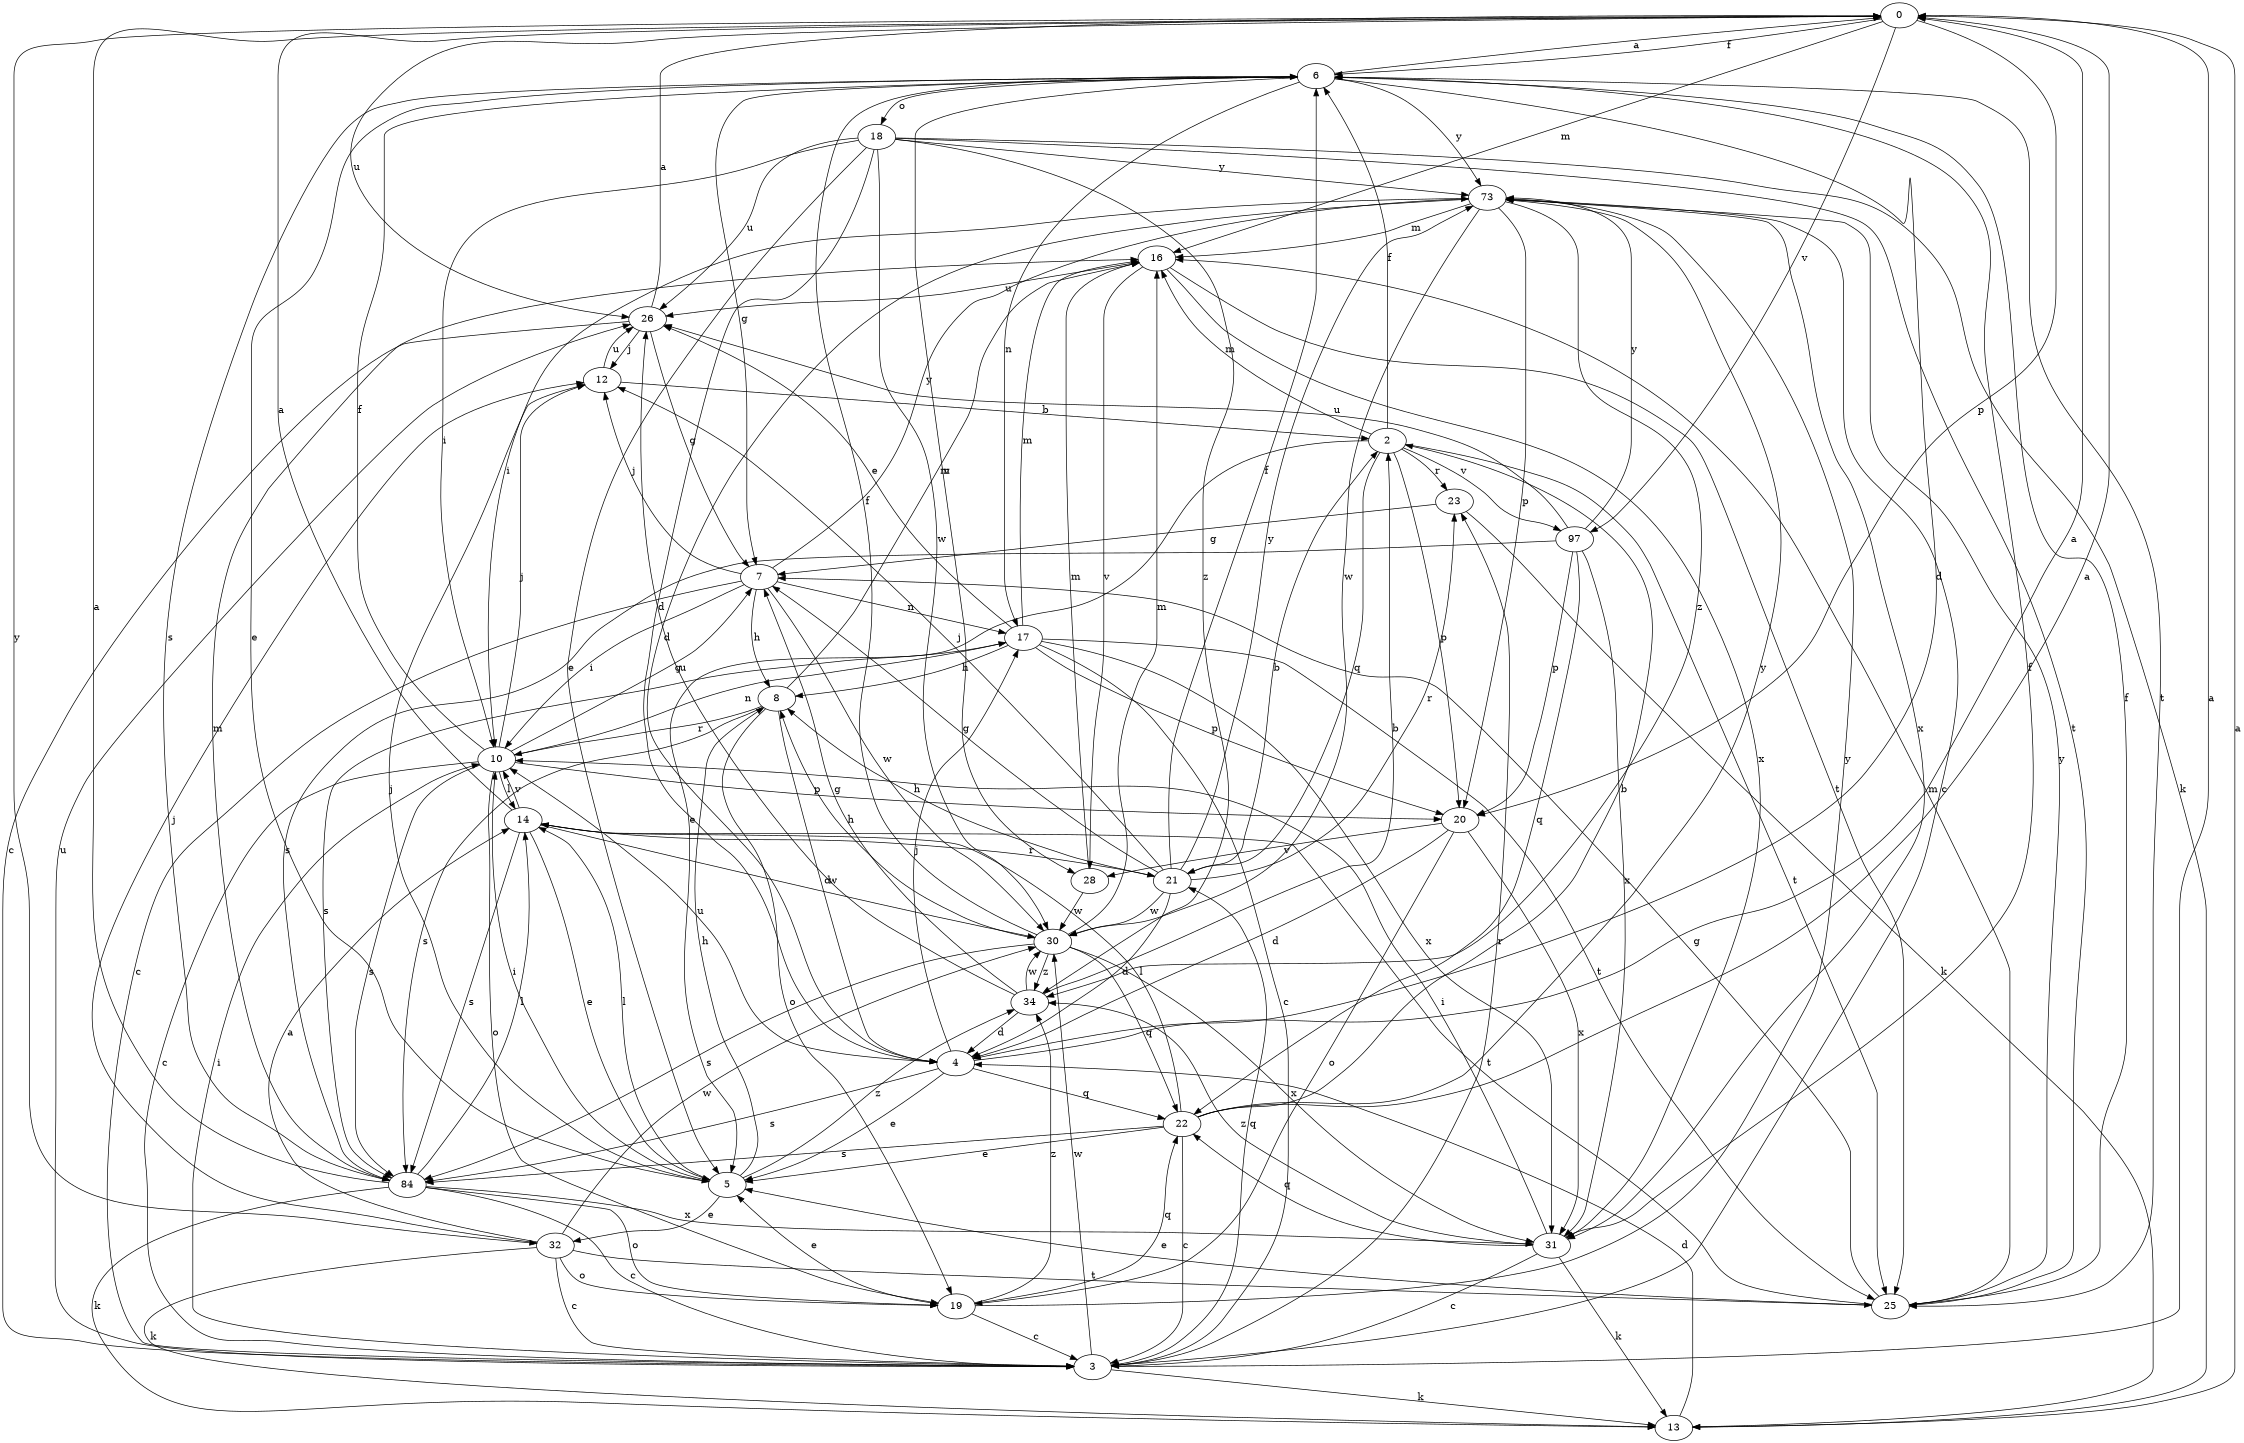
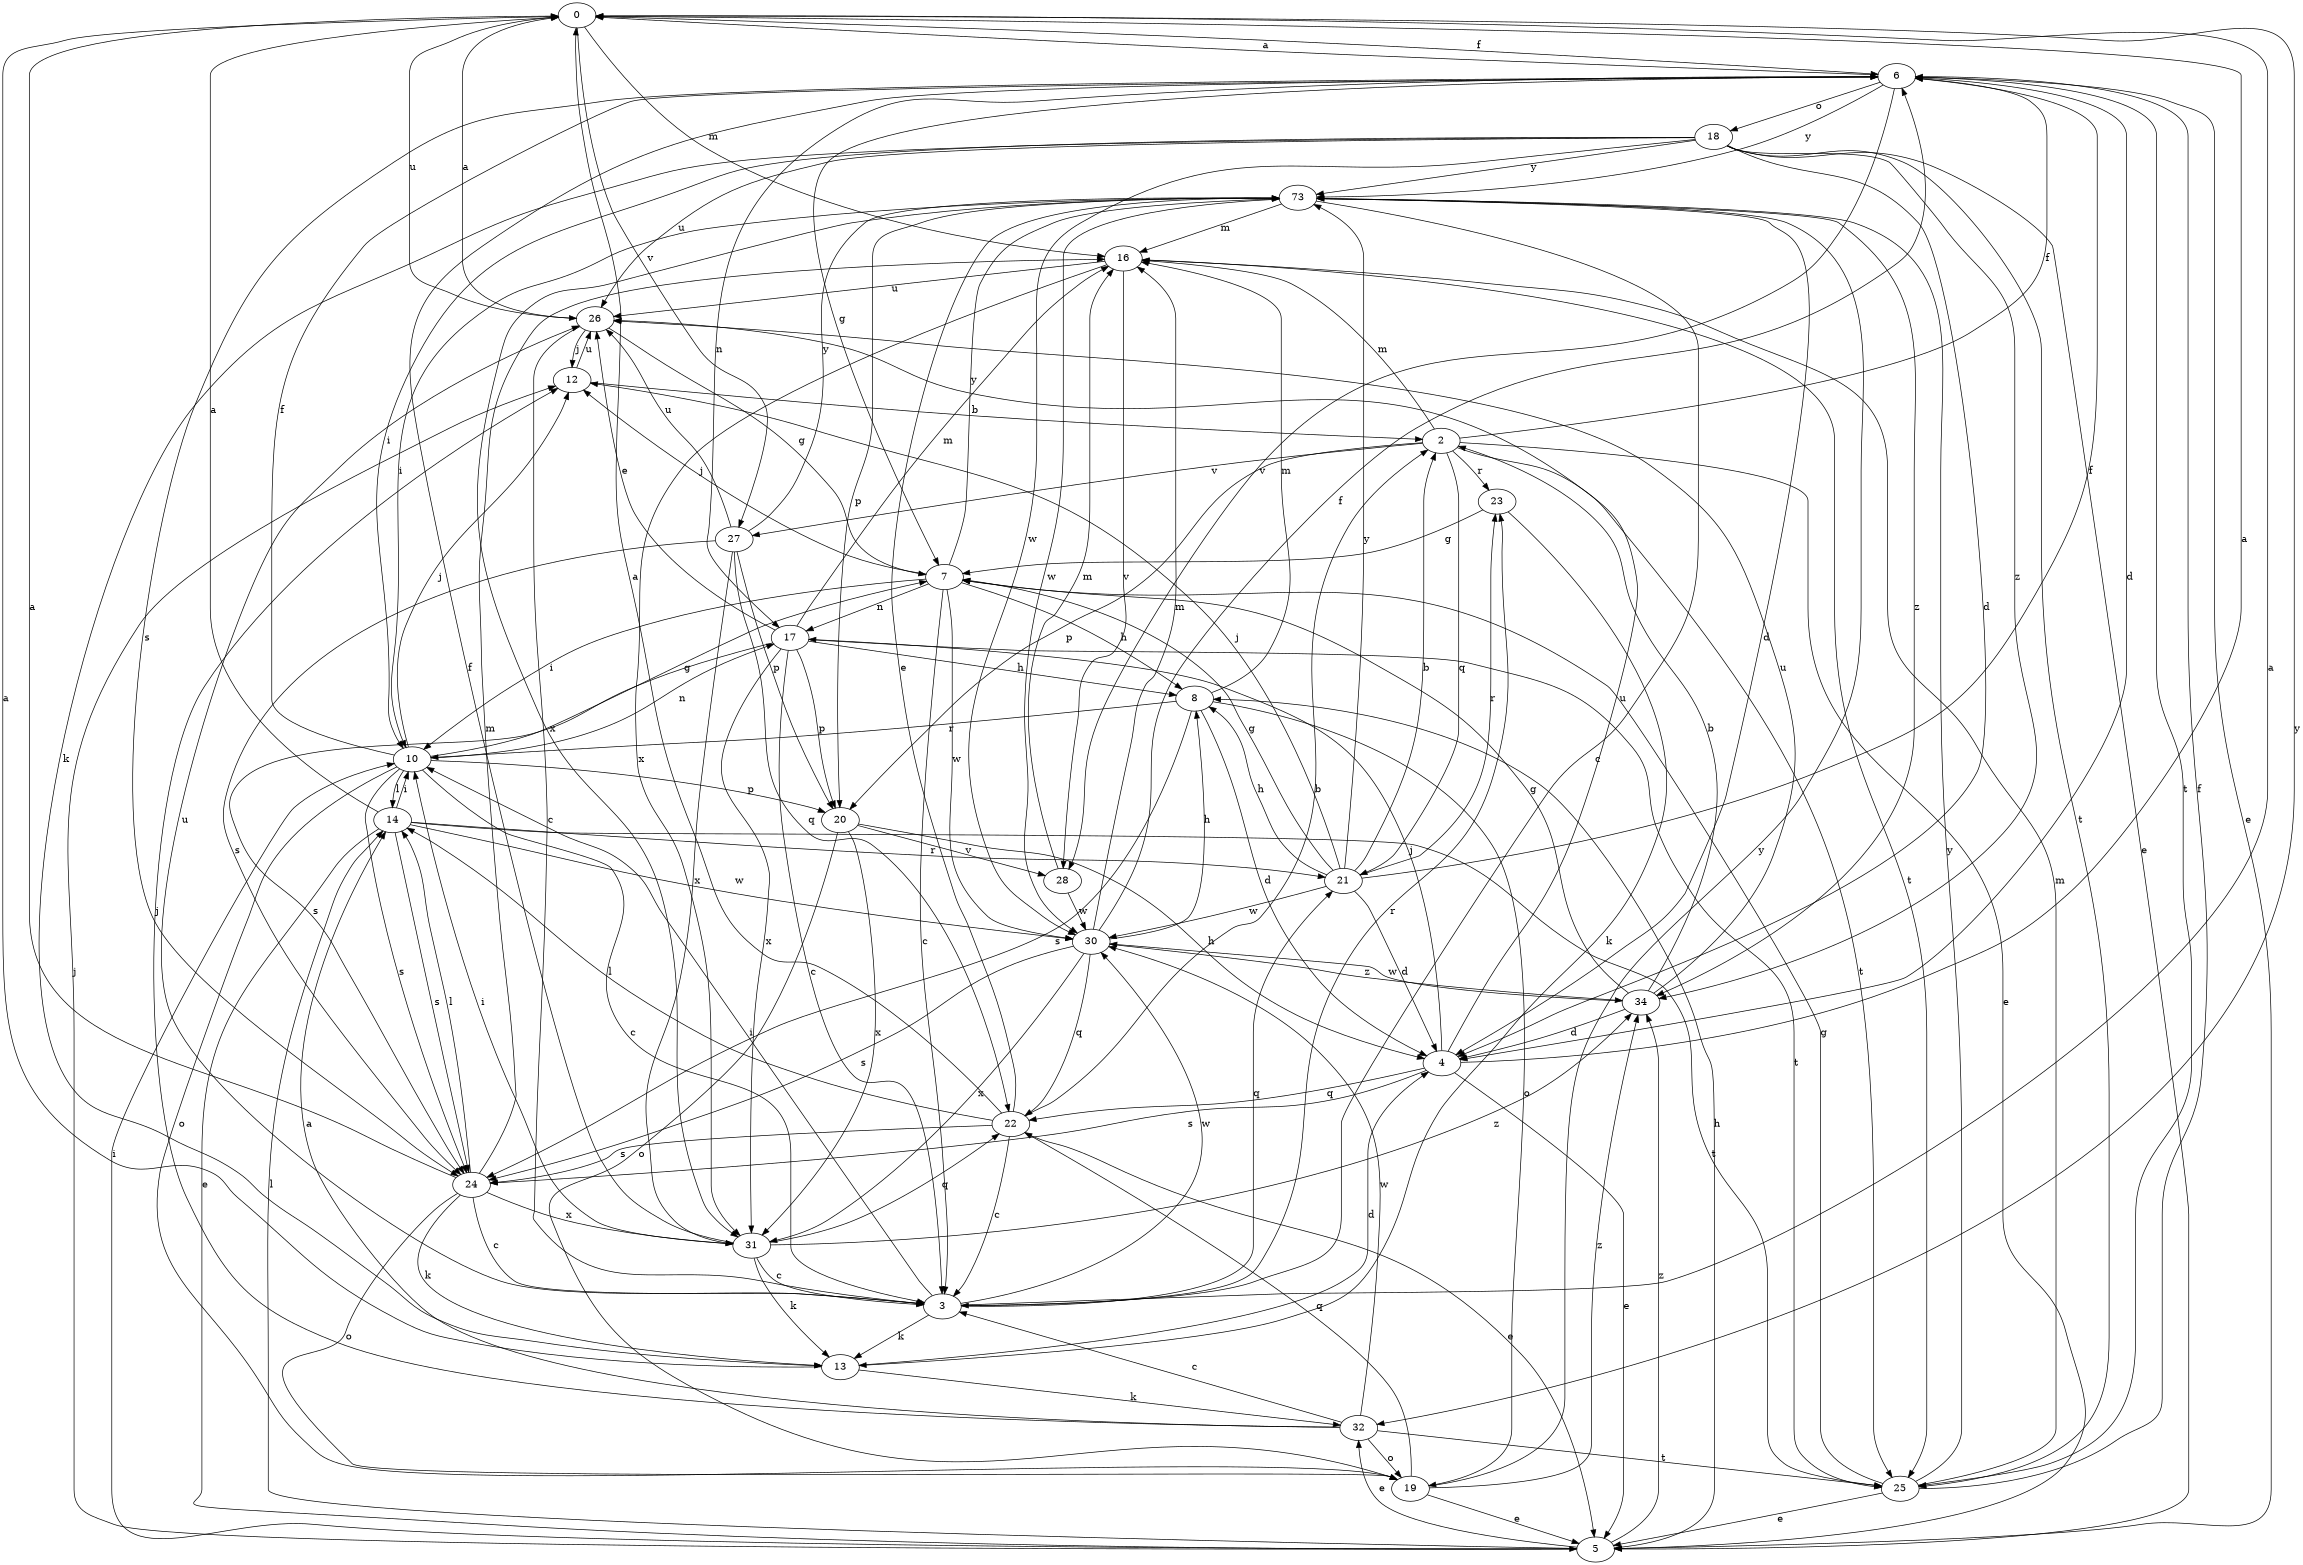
  strict digraph {
    0
    6
    16
    20
    26
-   27 [label=97]
+   27
    32
    5
    25
    4
    17
-   24 [label=84]
+   24
    7
    18
    28
    n16 [label=73]
    31
    19
    3
    12
    22
    13
    30
    14
    2
    21
    23
    10
    8
    34
    0 -> 6 [label=f]
    0 -> 16 [label=m]
-   0 -> 20 [label=p]
    0 -> 26 [label=u]
    0 -> 27 [label=v]
    0 -> 32 [label=y]
    6 -> 0 [label=a]
    6 -> 5 [label=e]
    6 -> 25 [label=t]
    6 -> 4 [label=d]
    6 -> 17 [label=n]
    6 -> 24 [label=s]
    6 -> 7 [label=g]
    6 -> 18 [label=o]
    6 -> 28 [label=v]
    6 -> n16 [label=y]
    16 -> 26 [label=u]
    16 -> 25 [label=t]
    16 -> 28 [label=v]
    16 -> 31 [label=x]
-   20 -> 4 [label=d]
+   20 -> 4 [label=h]
    20 -> 28 [label=v]
    20 -> 31 [label=x]
    20 -> 19 [label=o]
    26 -> 0 [label=a]
    26 -> 7 [label=g]
    26 -> 3 [label=c]
    26 -> 12 [label=j]
    27 -> 20 [label=p]
    27 -> 26 [label=u]
    27 -> 24 [label=s]
    27 -> n16 [label=y]
    27 -> 31 [label=x]
    27 -> 22 [label=q]
    32 -> 25 [label=t]
    32 -> 19 [label=o]
    32 -> 3 [label=c]
    32 -> 12 [label=j]
-   32 -> 13 [label=k]
+   13 -> 32 [label=k]
    32 -> 30 [label=w]
    32 -> 14 [label=a]
    5 -> 32 [label=e]
    5 -> 12 [label=j]
    5 -> 14 [label=l]
    5 -> 10 [label=i]
    5 -> 8 [label=h]
    5 -> 34 [label=z]
    25 -> 6 [label=f]
    25 -> 16 [label=m]
    25 -> 5 [label=e]
    25 -> 7 [label=g]
    25 -> n16 [label=y]
    4 -> 0 [label=a]
-   4 -> 10 [label=u]
+   4 -> 26 [label=u]
    4 -> 5 [label=e]
    4 -> 17 [label=j]
    4 -> 24 [label=s]
    4 -> 22 [label=q]
    17 -> 16 [label=m]
    17 -> 20 [label=p]
    17 -> 26 [label=e]
    17 -> 25 [label=t]
    17 -> 24 [label=s]
    17 -> 31 [label=x]
    17 -> 3 [label=c]
    17 -> 8 [label=h]
    24 -> 0 [label=a]
    24 -> 16 [label=m]
    24 -> 31 [label=x]
    24 -> 19 [label=o]
    24 -> 3 [label=c]
    24 -> 13 [label=k]
    24 -> 14 [label=l]
    7 -> 17 [label=n]
    7 -> n16 [label=y]
    7 -> 3 [label=c]
    7 -> 12 [label=j]
    7 -> 30 [label=w]
    7 -> 10 [label=i]
    7 -> 8 [label=h]
    18 -> 26 [label=u]
    18 -> 5 [label=e]
    18 -> 25 [label=t]
    18 -> 4 [label=d]
    18 -> n16 [label=y]
    18 -> 13 [label=k]
    18 -> 30 [label=w]
    18 -> 10 [label=i]
    18 -> 34 [label=z]
    28 -> 16 [label=m]
    28 -> 30 [label=w]
    n16 -> 16 [label=m]
    n16 -> 20 [label=p]
    n16 -> 4 [label=d]
    n16 -> 31 [label=x]
    n16 -> 3 [label=c]
    n16 -> 30 [label=w]
    n16 -> 10 [label=i]
    n16 -> 34 [label=z]
    31 -> 6 [label=f]
    31 -> 3 [label=c]
    31 -> 22 [label=q]
    31 -> 13 [label=k]
    31 -> 10 [label=i]
    31 -> 34 [label=z]
    19 -> 5 [label=e]
    19 -> n16 [label=y]
-   19 -> 3 [label=c]
    19 -> 22 [label=q]
    19 -> 34 [label=z]
    3 -> 0 [label=a]
    3 -> 26 [label=u]
    3 -> 13 [label=k]
    3 -> 30 [label=w]
    3 -> 21 [label=q]
    3 -> 23 [label=r]
    3 -> 10 [label=i]
    12 -> 26 [label=u]
    12 -> 2 [label=b]
    22 -> 0 [label=a]
    22 -> 5 [label=e]
    22 -> 24 [label=s]
-   22 -> n16 [label=y]
+   22 -> n16 [label=e]
    22 -> 3 [label=c]
    22 -> 14 [label=l]
    22 -> 2 [label=b]
    13 -> 0 [label=a]
    13 -> 4 [label=d]
    30 -> 6 [label=f]
    30 -> 16 [label=m]
    30 -> 24 [label=s]
    30 -> 31 [label=x]
    30 -> 22 [label=q]
    30 -> 8 [label=h]
    30 -> 34 [label=z]
    14 -> 0 [label=a]
    14 -> 5 [label=e]
-   25 -> 14 [label=t]
+   14 -> 25 [label=t]
    14 -> 24 [label=s]
    14 -> 30 [label=w]
    14 -> 21 [label=r]
-   14 -> 10 [label=v]
+   14 -> 10 [label=i]
    2 -> 6 [label=f]
    2 -> 16 [label=m]
    2 -> 20 [label=p]
    2 -> 27 [label=v]
    2 -> 5 [label=e]
    2 -> 25 [label=t]
    2 -> 21 [label=q]
    2 -> 23 [label=r]
    21 -> 6 [label=f]
    21 -> 4 [label=d]
    21 -> 7 [label=g]
    21 -> n16 [label=y]
    21 -> 12 [label=j]
    21 -> 30 [label=w]
    21 -> 2 [label=b]
    21 -> 23 [label=r]
    21 -> 8 [label=h]
    23 -> 7 [label=g]
    23 -> 13 [label=k]
    10 -> 6 [label=f]
    10 -> 20 [label=p]
    10 -> 17 [label=n]
    10 -> 24 [label=s]
    10 -> 7 [label=g]
    10 -> 19 [label=o]
    10 -> 3 [label=c]
    10 -> 12 [label=j]
    10 -> 14 [label=l]
    8 -> 16 [label=m]
    8 -> 4 [label=d]
    8 -> 24 [label=s]
    8 -> 19 [label=o]
    8 -> 10 [label=r]
    34 -> 26 [label=u]
    34 -> 4 [label=d]
    34 -> 7 [label=g]
    34 -> 30 [label=w]
    34 -> 2 [label=b]
  }
